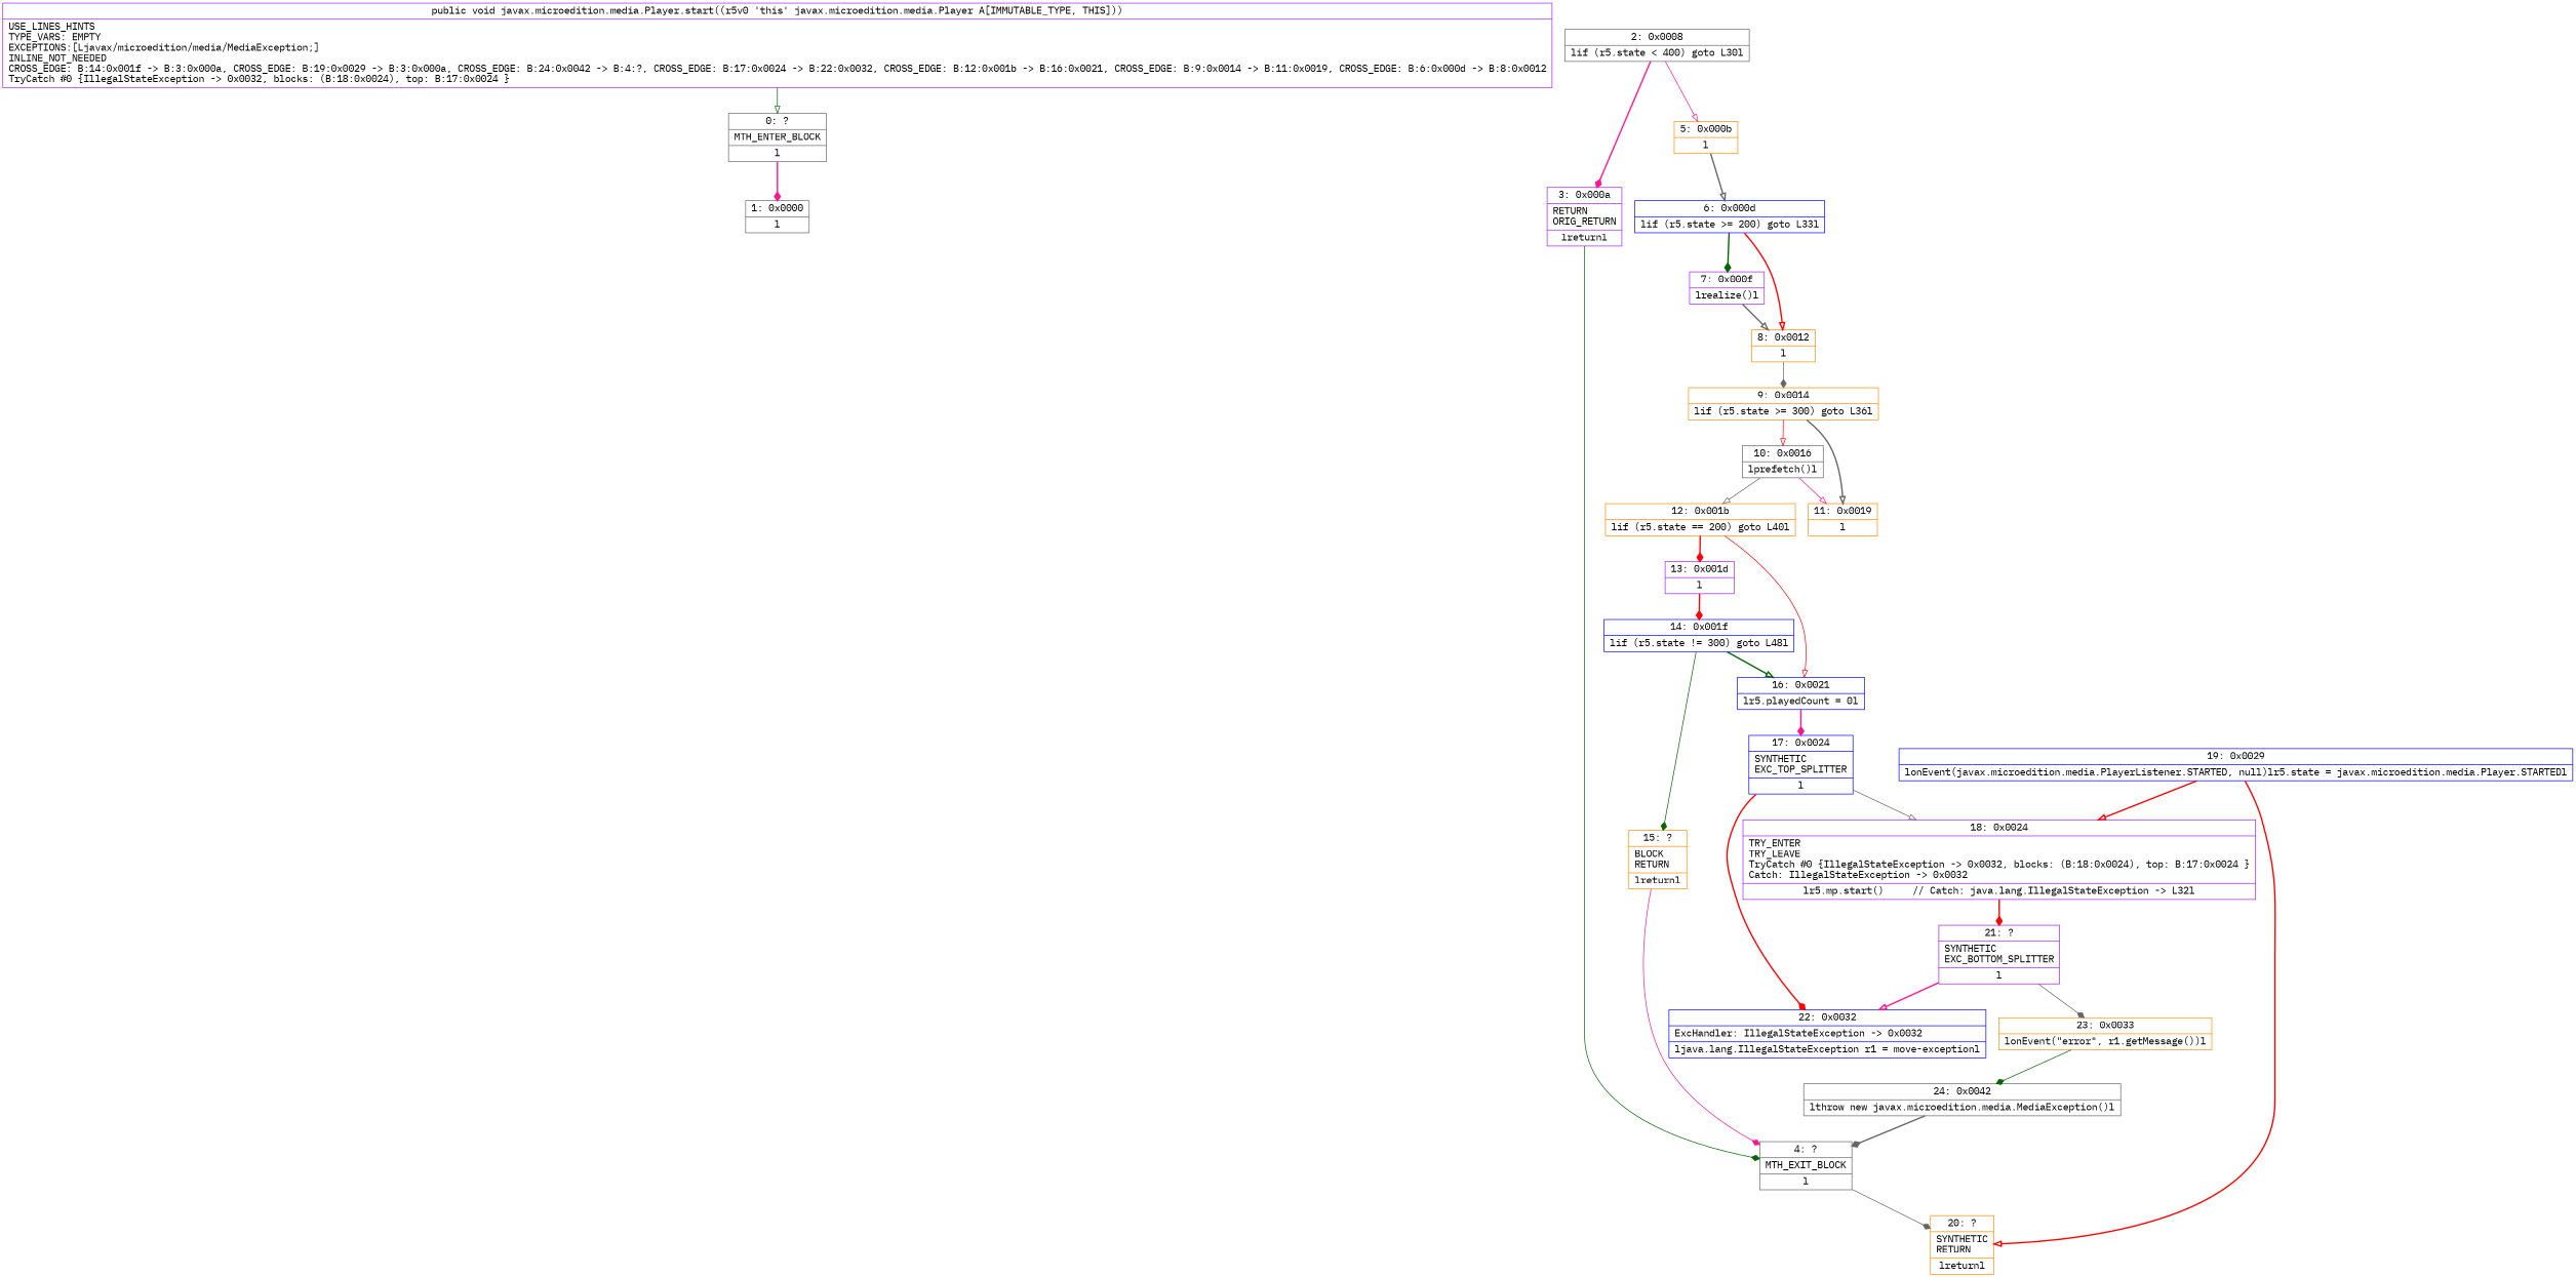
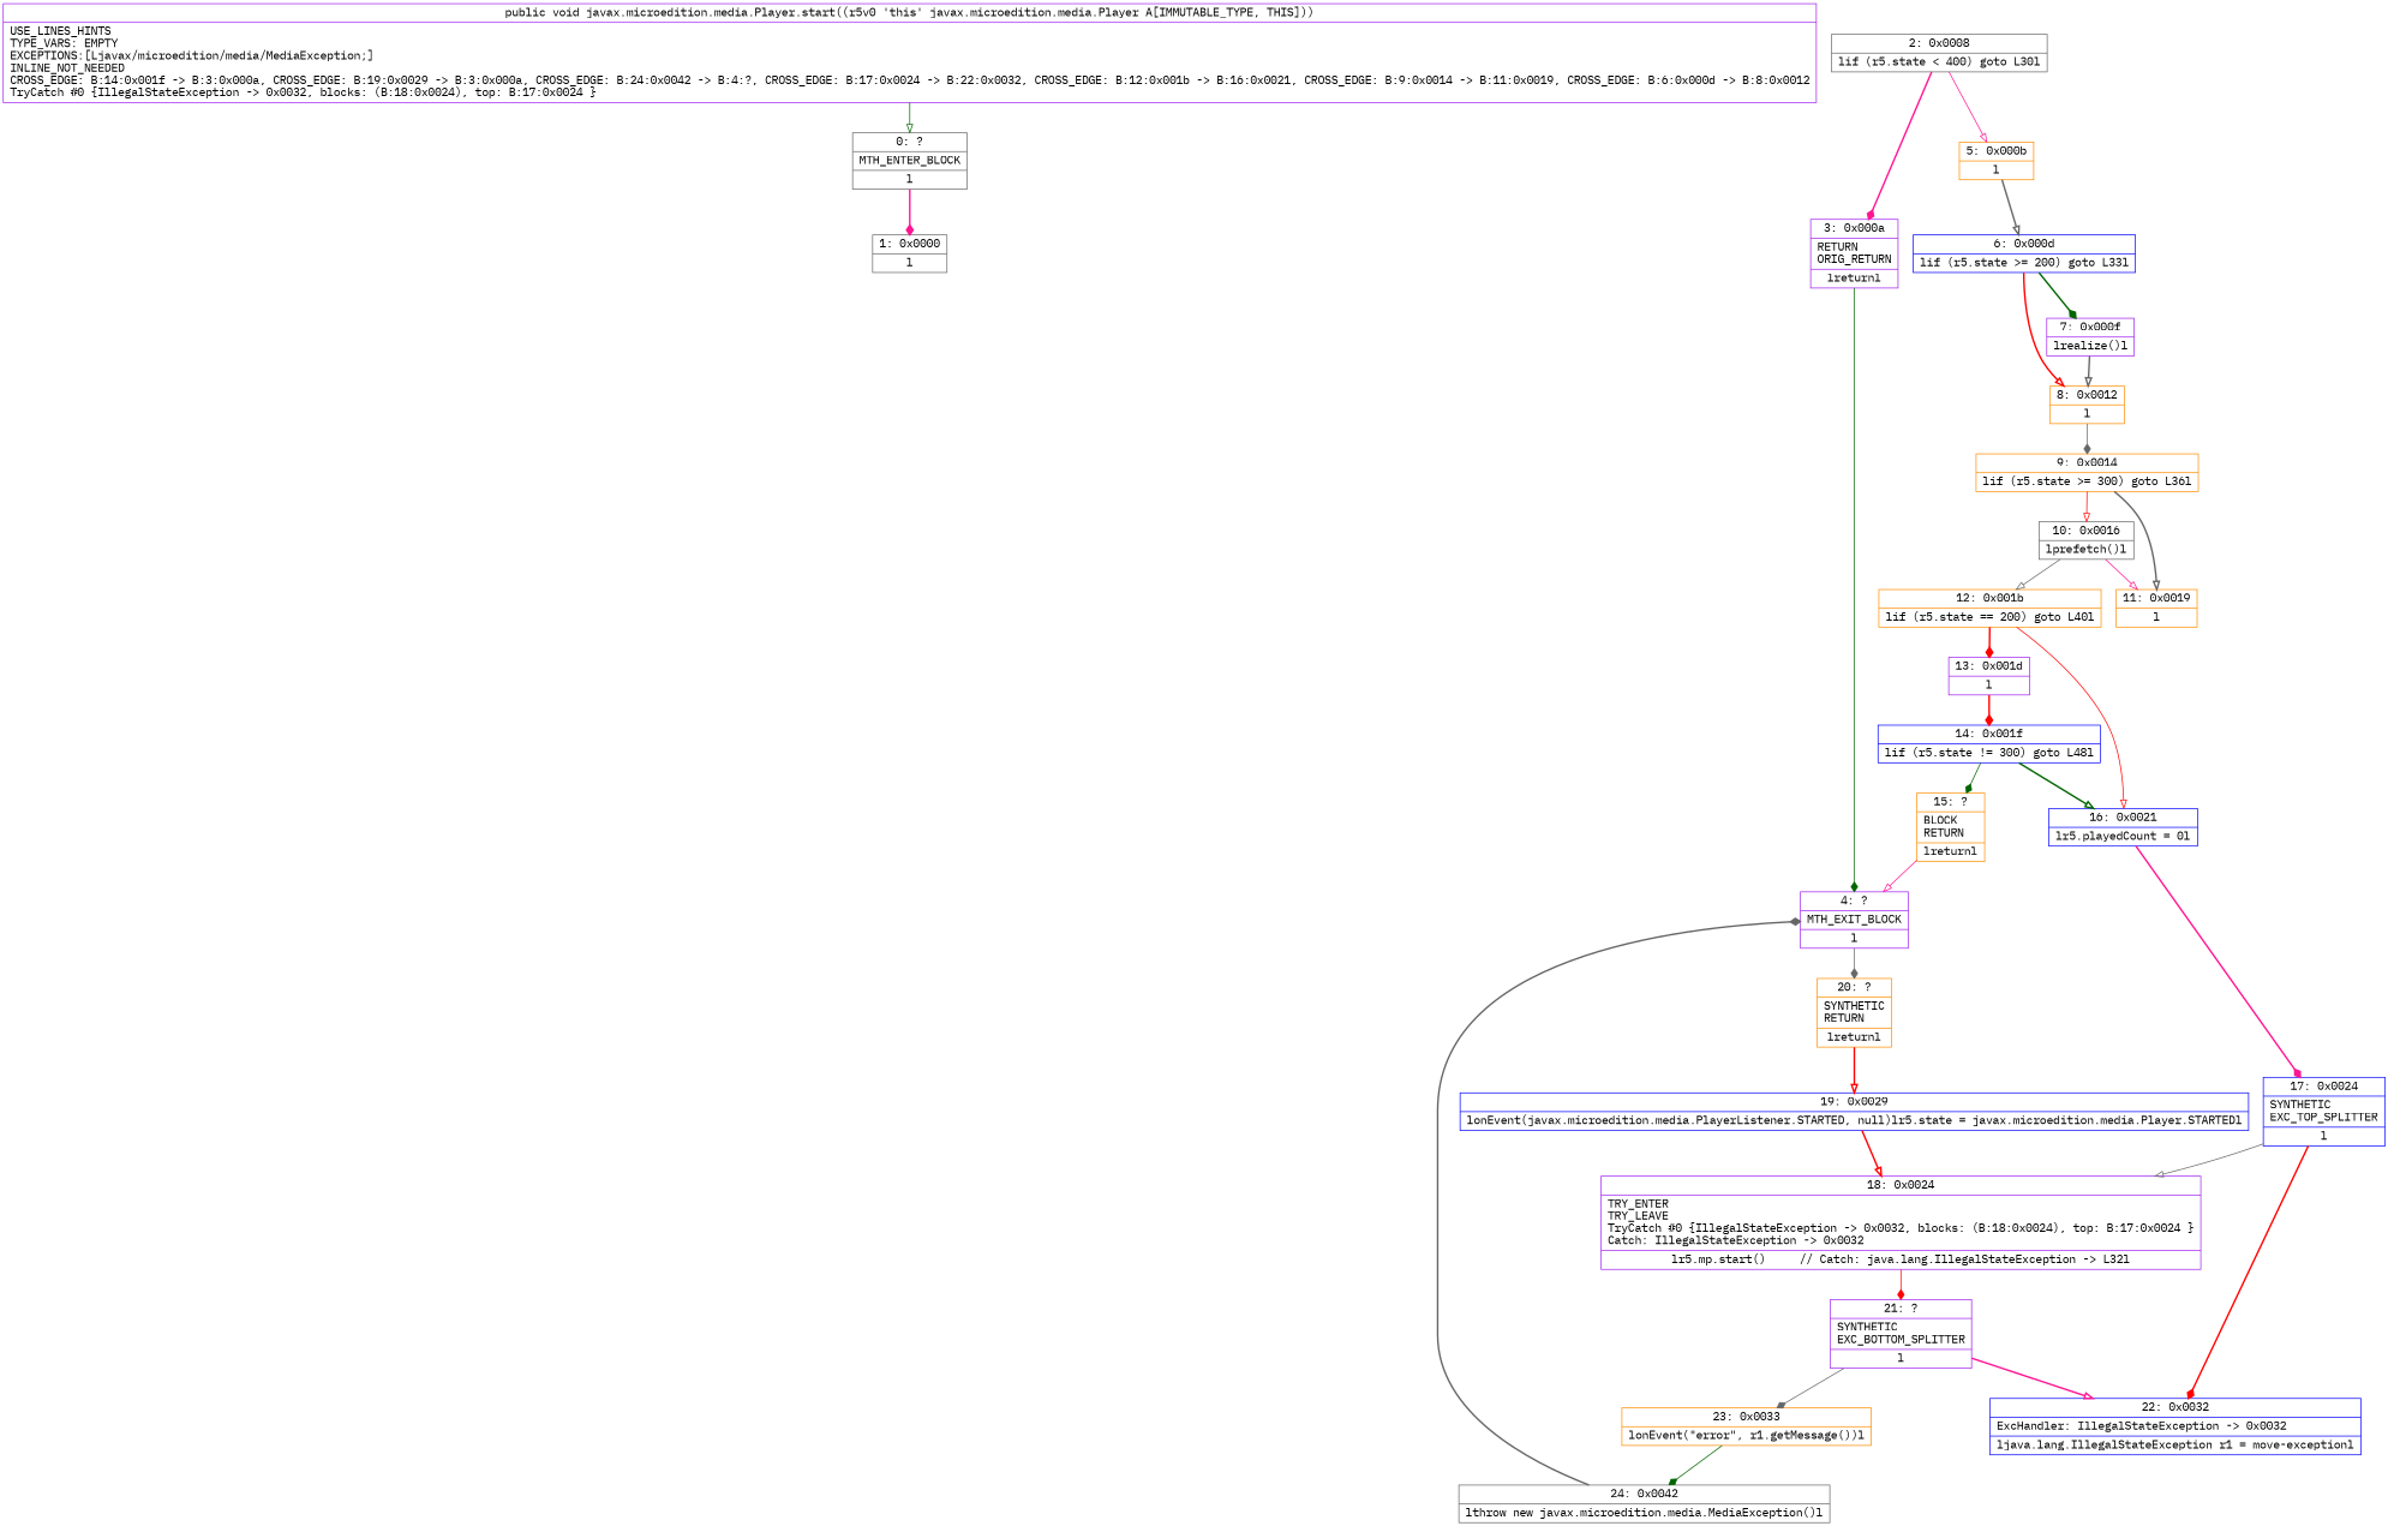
  digraph {
    fontname="IBM Plex Mono"
    node [color=darkorange fontname="IBM Plex Mono" shape=record]
    edge [arrowhead=onormal color=gray40 fontname="IBM Plex Mono" style=bold]
    n1 [color=gray40 label="{0\:\ ?|MTH_ENTER_BLOCK\l|l}"]
    n2 [color=gray40 label="{1\:\ 0x0000|l}"]
    n3 [color=gray40 label="{2\:\ 0x0008|lif (r5.state \< 400) goto L30l}"]
    n4 [color=purple label="{3\:\ 0x000a|RETURN\lORIG_RETURN\l|lreturnl}"]
    n5 [label="{5\:\ 0x000b|l}"]
-   n6 [color=gray40 label="{4\:\ ?|MTH_EXIT_BLOCK\l|l}"]
+   n6 [color=purple label="{4\:\ ?|MTH_EXIT_BLOCK\l|l}"]
    n7 [color=blue label="{6\:\ 0x000d|lif (r5.state \>= 200) goto L33l}"]
    n8 [label="{20\:\ ?|SYNTHETIC\lRETURN\l|lreturnl}"]
    n9 [color=purple label="{7\:\ 0x000f|lrealize()l}"]
    n10 [label="{8\:\ 0x0012|l}"]
    n11 [label="{9\:\ 0x0014|lif (r5.state \>= 300) goto L36l}"]
    n12 [color=gray40 label="{10\:\ 0x0016|lprefetch()l}"]
    n13 [label="{11\:\ 0x0019|l}"]
    n14 [label="{12\:\ 0x001b|lif (r5.state == 200) goto L40l}"]
    n15 [color=purple label="{13\:\ 0x001d|l}"]
    n16 [color=blue label="{16\:\ 0x0021|lr5.playedCount = 0l}"]
    n17 [color=blue label="{14\:\ 0x001f|lif (r5.state != 300) goto L48l}"]
    n18 [color=blue label="{17\:\ 0x0024|SYNTHETIC\lEXC_TOP_SPLITTER\l|l}"]
    n19 [label="{15\:\ ?|BLOCK\lRETURN\l|lreturnl}"]
    n20 [color=purple label="{18\:\ 0x0024|TRY_ENTER\lTRY_LEAVE\lTryCatch #0 \{IllegalStateException \-\> 0x0032, blocks: (B:18:0x0024), top: B:17:0x0024 \}\lCatch: IllegalStateException \-\> 0x0032\l|lr5.mp.start()     \/\/ Catch: java.lang.IllegalStateException \-\> L32l}"]
    n21 [color=blue label="{22\:\ 0x0032|ExcHandler: IllegalStateException \-\> 0x0032\l|ljava.lang.IllegalStateException r1 = move\-exceptionl}"]
    n22 [color=purple label="{21\:\ ?|SYNTHETIC\lEXC_BOTTOM_SPLITTER\l|l}"]
    n23 [color=blue label="{19\:\ 0x0029|lonEvent(javax.microedition.media.PlayerListener.STARTED, null)lr5.state = javax.microedition.media.Player.STARTEDl}"]
    n24 [label="{23\:\ 0x0033|lonEvent(\"error\", r1.getMessage())l}"]
    n25 [color=gray40 label="{24\:\ 0x0042|lthrow new javax.microedition.media.MediaException()l}"]
    n26 [color=purple label="{public void javax.microedition.media.Player.start((r5v0 'this' javax.microedition.media.Player A[IMMUTABLE_TYPE, THIS]))  | USE_LINES_HINTS\lTYPE_VARS: EMPTY\lEXCEPTIONS:[Ljavax\/microedition\/media\/MediaException;]\lINLINE_NOT_NEEDED\lCROSS_EDGE: B:14:0x001f \-\> B:3:0x000a, CROSS_EDGE: B:19:0x0029 \-\> B:3:0x000a, CROSS_EDGE: B:24:0x0042 \-\> B:4:?, CROSS_EDGE: B:17:0x0024 \-\> B:22:0x0032, CROSS_EDGE: B:12:0x001b \-\> B:16:0x0021, CROSS_EDGE: B:9:0x0014 \-\> B:11:0x0019, CROSS_EDGE: B:6:0x000d \-\> B:8:0x0012\lTryCatch #0 \{IllegalStateException \-\> 0x0032, blocks: (B:18:0x0024), top: B:17:0x0024 \}\l}"]
    n1 -> n2 [arrowhead=diamond color=deeppink]
    n3 -> n4 [arrowhead=diamond color=deeppink]
    n3 -> n5 [color=deeppink style=solid]
    n4 -> n6 [arrowhead=diamond color=darkgreen style=solid]
    n5 -> n7
    n6 -> n8 [arrowhead=diamond style=solid]
    n7 -> n9 [arrowhead=diamond color=darkgreen]
    n7 -> n10 [color=red]
    n9 -> n10
    n10 -> n11 [arrowhead=diamond style=solid]
    n11 -> n12 [color=red style=solid]
    n11 -> n13
    n12 -> n13 [color=deeppink style=solid]
    n12 -> n14 [style=solid]
    n14 -> n15 [arrowhead=diamond color=red]
    n14 -> n16 [color=red style=solid]
    n15 -> n17 [arrowhead=diamond color=red]
    n16 -> n18 [arrowhead=diamond color=deeppink]
    n17 -> n16 [color=darkgreen]
    n17 -> n19 [arrowhead=diamond color=darkgreen style=solid]
    n18 -> n20 [style=solid]
    n18 -> n21 [arrowhead=diamond color=red]
-   n19 -> n6 [arrowhead=diamond color=deeppink style=solid]
-   n20 -> n22 [arrowhead=diamond color=red]
+   n19 -> n6 [color=deeppink style=solid]
+   n20 -> n22 [arrowhead=diamond color=red style=solid]
    n22 -> n21 [color=deeppink]
    n22 -> n24 [arrowhead=diamond style=solid]
-   n23 -> n8 [color=red]
+   n8 -> n23 [color=red]
    n23 -> n20 [color=red]
    n24 -> n25 [arrowhead=diamond color=darkgreen style=solid]
    n25 -> n6 [arrowhead=diamond]
    n26 -> n1 [color=darkgreen style=solid]
  }
